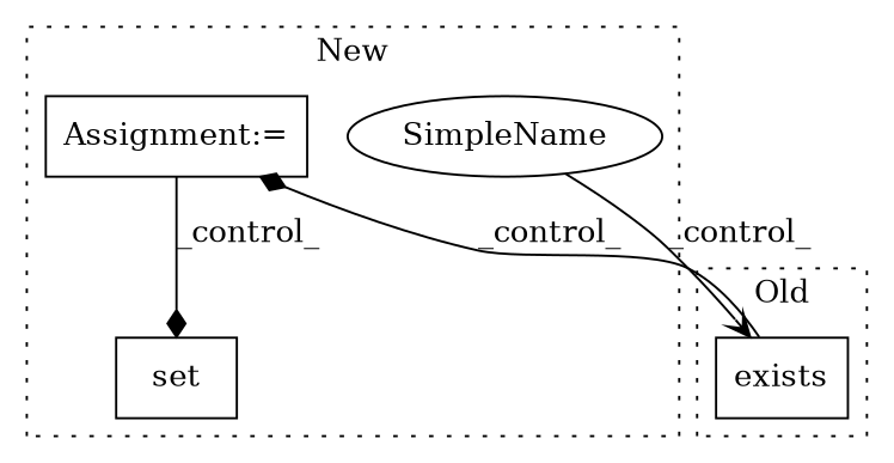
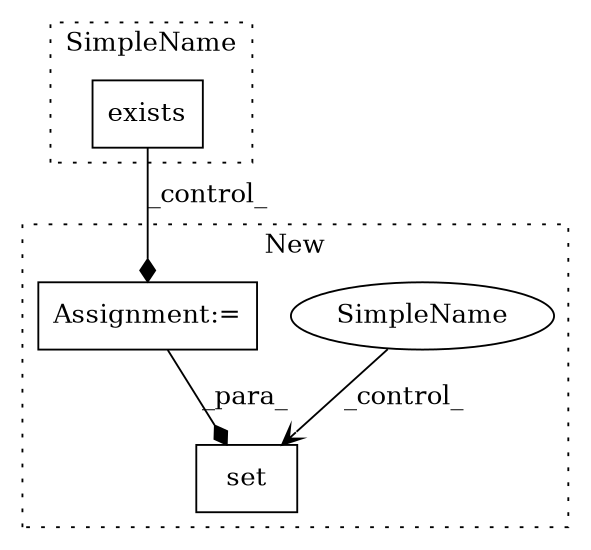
  digraph {
    node [a=32 shape=box]
    edge [arrowhead=diamond]
    n1 [l="4,1" label=set s="1918,1943"]
    n2 [a=42 label=SimpleName shape=ellipse]
    n3 [a=7 l=9 label="Assignment:=" s=610]
    n4 [l="7,1" label=exists s="669,700"]
    subgraph cluster_1 {
      label=New
      style=dotted
      n1
      n2
      n3
    }
    subgraph cluster_2 {
-     label=Old
+     label=SimpleName
      style=dotted
      n4
    }
-   n2 -> n4 [arrowhead=vee label=_control_]
-   n3 -> n1 [label=_control_]
+   n2 -> n1 [arrowhead=vee label=_control_]
+   n3 -> n1 [label=_para_]
    n4 -> n3 [label=_control_]
  }
